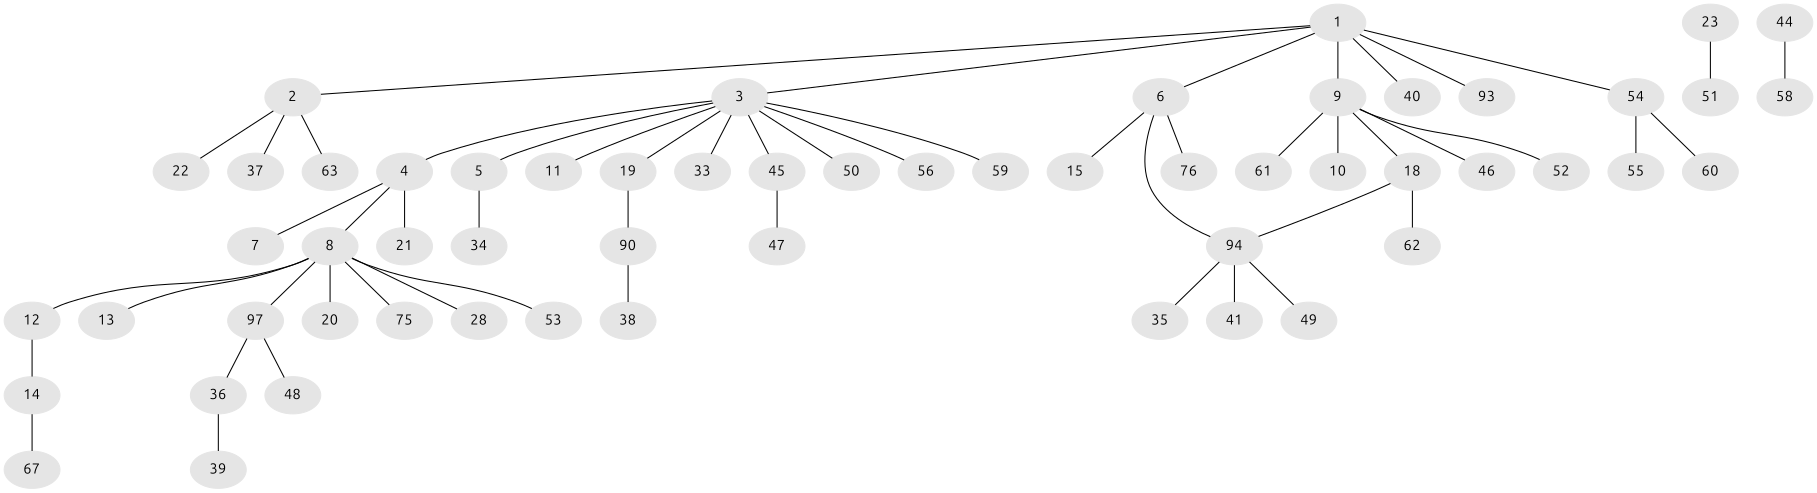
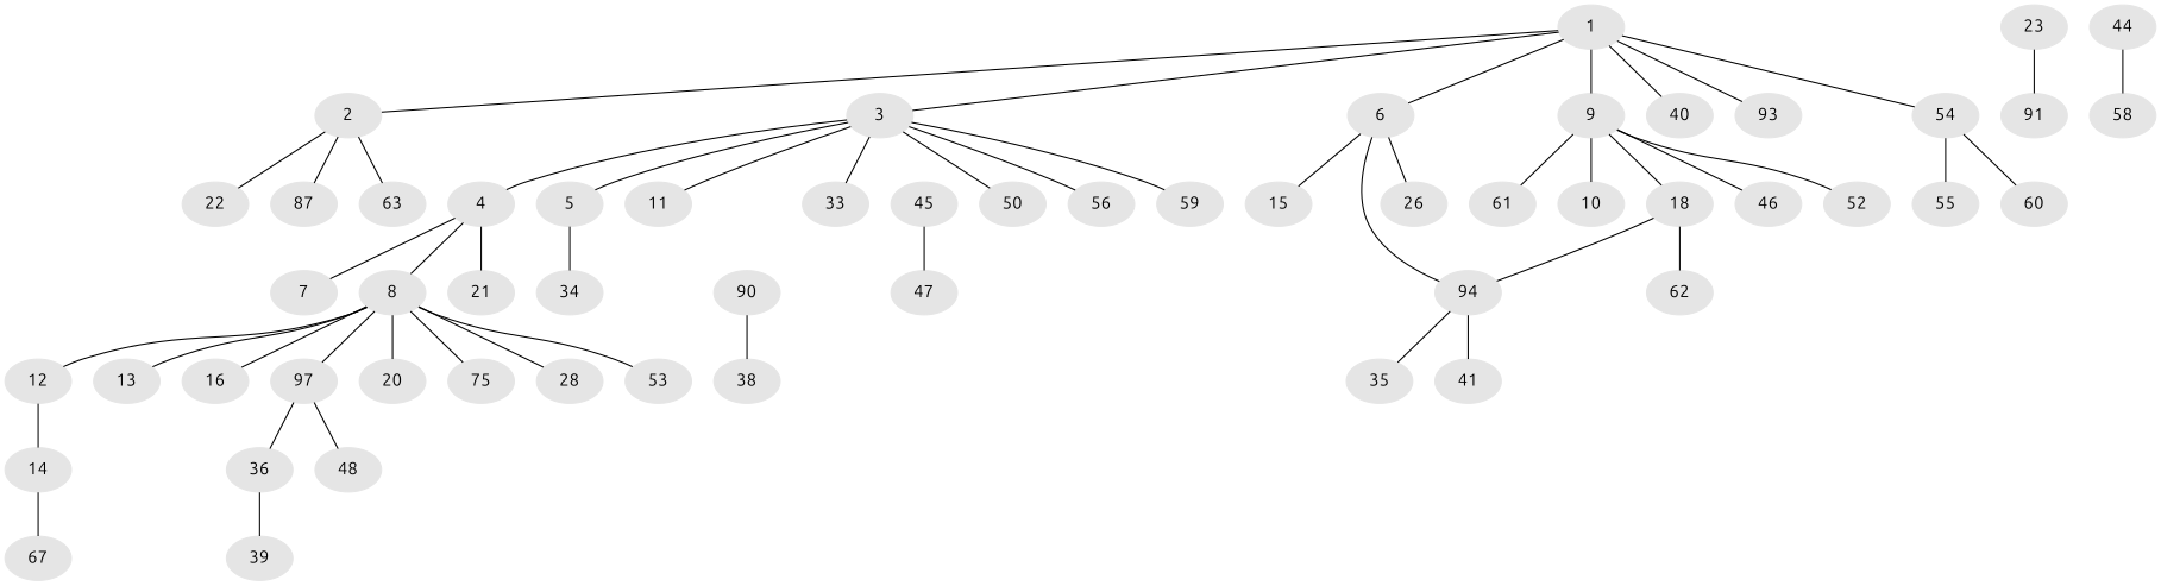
  graph {
    fontname=Ubuntu
    node [color=gray90 fontname=Ubuntu style=filled]
    edge [fontname=Ubuntu]
    1
    2
    3
    6
    9
    40
    n7 [label=93]
    54
    22
-   37
+   37 [label=87]
    63
    4
    5
    11
-   19
    33
    45
    50
    56
    59
    15
    n22 [label=94]
-   26 [label=76]
+   26
    61
    10
    18
    46
    52
    55
    60
    7
    8
    21
    34
    n35 [label=90]
    47
    12
    13
+   16
    n40 [label=97]
    20
    n42 [label=75]
    28
    53
    35
    41
-   49
    14
    36
    48
    23
-   51
+   51 [label=91]
    62
    n54 [label=67]
    39
    38
    44
    58
    1 -- 2
    1 -- 3
    1 -- 6
    1 -- 9
    1 -- 40
    1 -- n7
    1 -- 54
    2 -- 22
    2 -- 37
    2 -- 63
    3 -- 4
    3 -- 5
    3 -- 11
-   3 -- 19
    3 -- 33
-   3 -- 45
    3 -- 50
    3 -- 56
    3 -- 59
    6 -- 15
    6 -- n22
    6 -- 26
    9 -- 61
    9 -- 10
    9 -- 18
    9 -- 46
    9 -- 52
    54 -- 55
    54 -- 60
    4 -- 7
    4 -- 8
    4 -- 21
    5 -- 34
-   19 -- n35
    45 -- 47
    n22 -- 35
    n22 -- 41
-   n22 -- 49
    18 -- n22
    18 -- 62
    8 -- 12
    8 -- 13
+   8 -- 16
    8 -- n40
    8 -- 20
    8 -- n42
    8 -- 28
    8 -- 53
    n35 -- 38
    12 -- 14
    n40 -- 36
    n40 -- 48
    14 -- n54
    36 -- 39
    23 -- 51
    44 -- 58
  }
